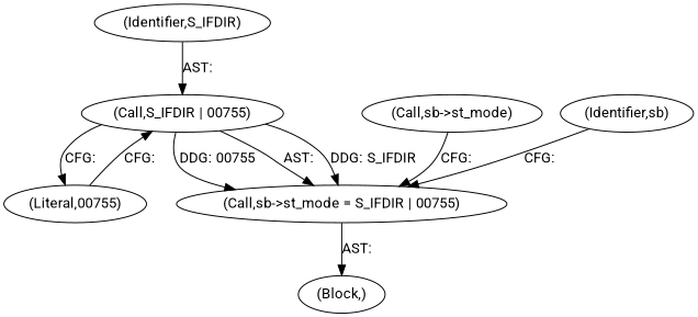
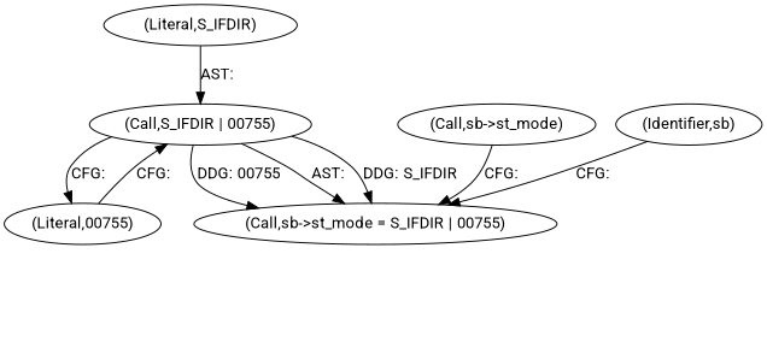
  digraph {
    fontname=Roboto
    node [fontname=Roboto]
    edge [fontname=Roboto]
    n1 [label="(Call,sb->st_mode = S_IFDIR | 00755)"]
-   n2 [label="(Block,)"]
    n3 [label="(Call,S_IFDIR | 00755)"]
    n4 [label="(Literal,00755)"]
-   n5 [label="(Identifier,S_IFDIR)"]
+   n5 [label="(Literal,S_IFDIR)"]
    n6 [label="(Call,sb->st_mode)"]
    n7 [label="(Identifier,sb)"]
-   n1 -> n2 [label="AST: "]
    n3 -> n1 [label="AST: "]
    n3 -> n1 [label="DDG: S_IFDIR"]
    n3 -> n1 [label="DDG: 00755"]
    n3 -> n4 [label="CFG: "]
    n4 -> n3 [label="CFG: "]
    n5 -> n3 [label="AST: "]
    n6 -> n1 [label="CFG: "]
    n7 -> n1 [label="CFG: "]
  }
